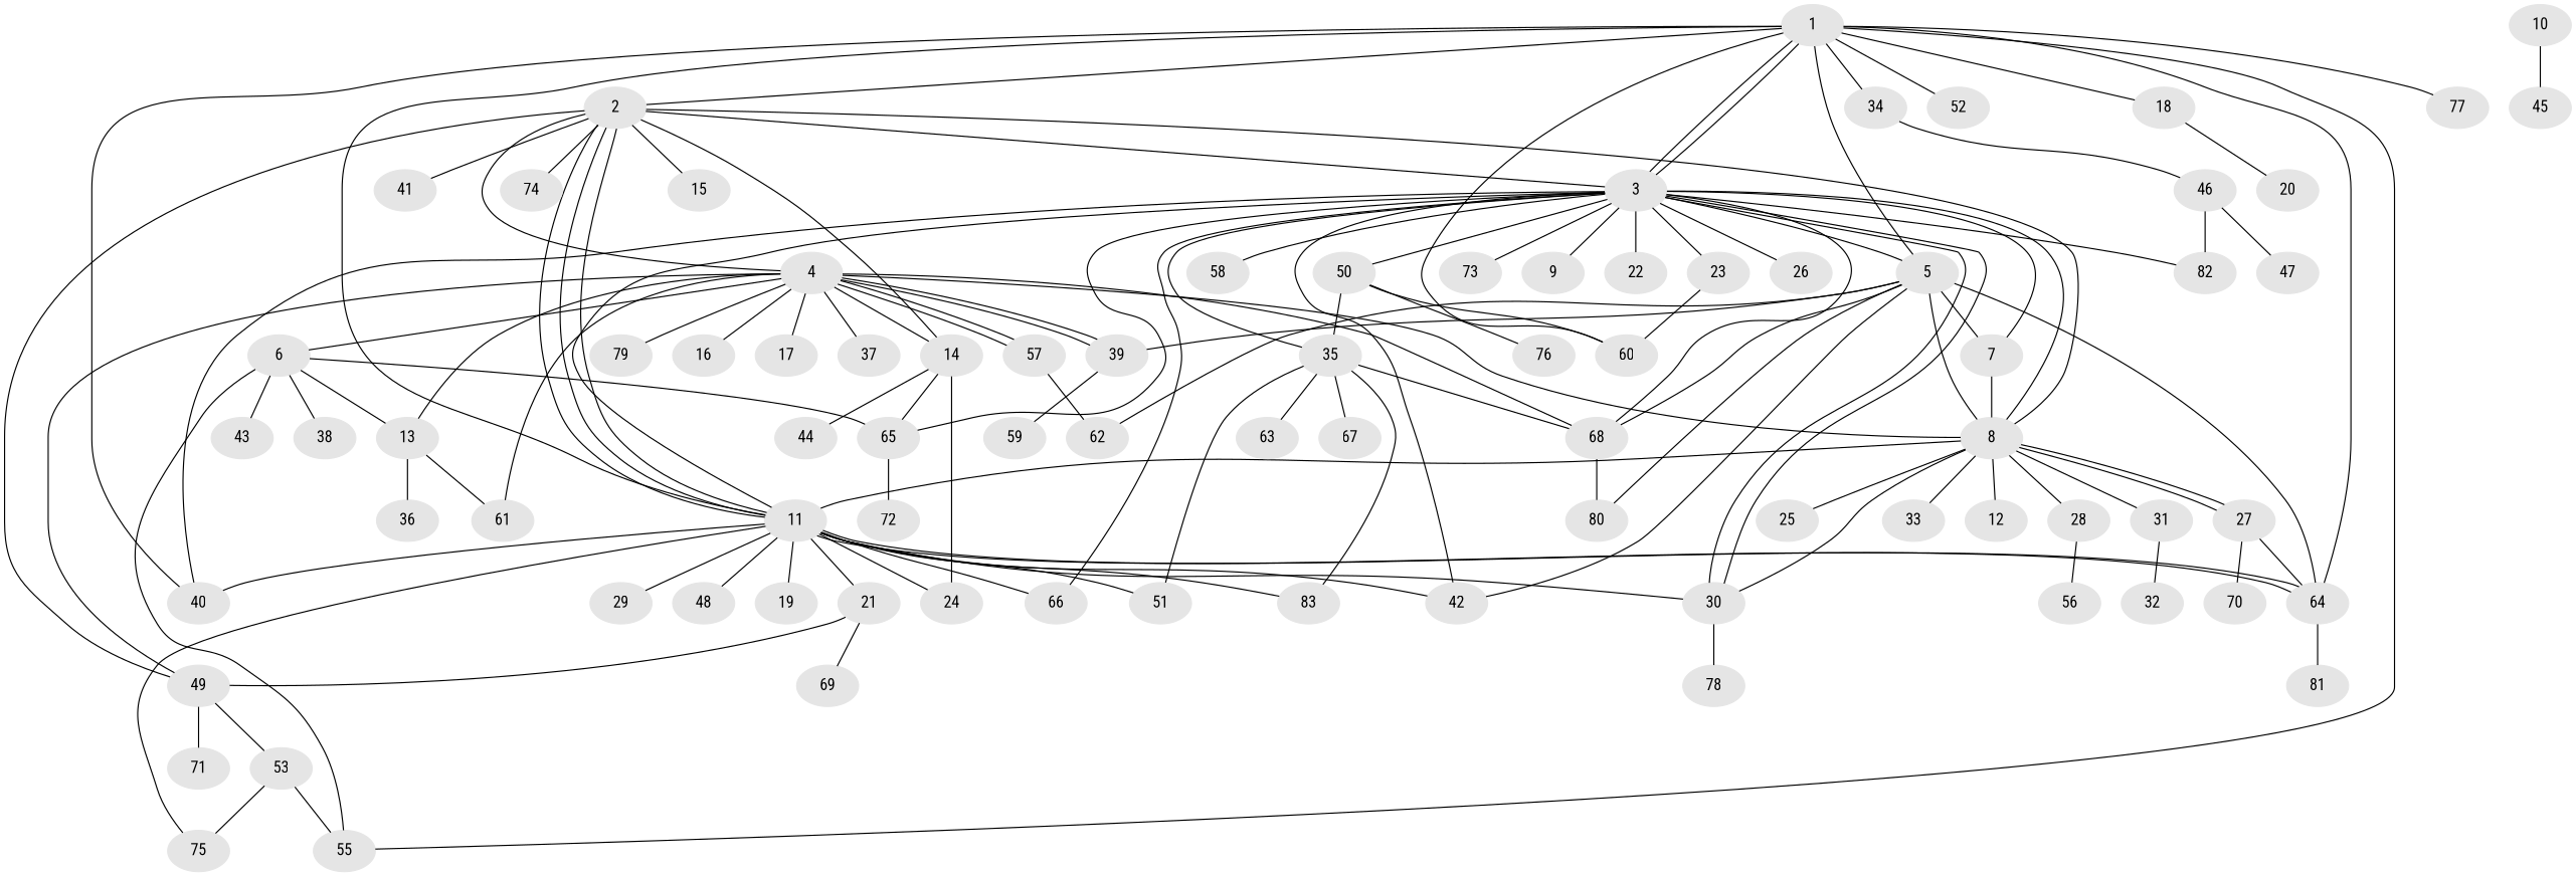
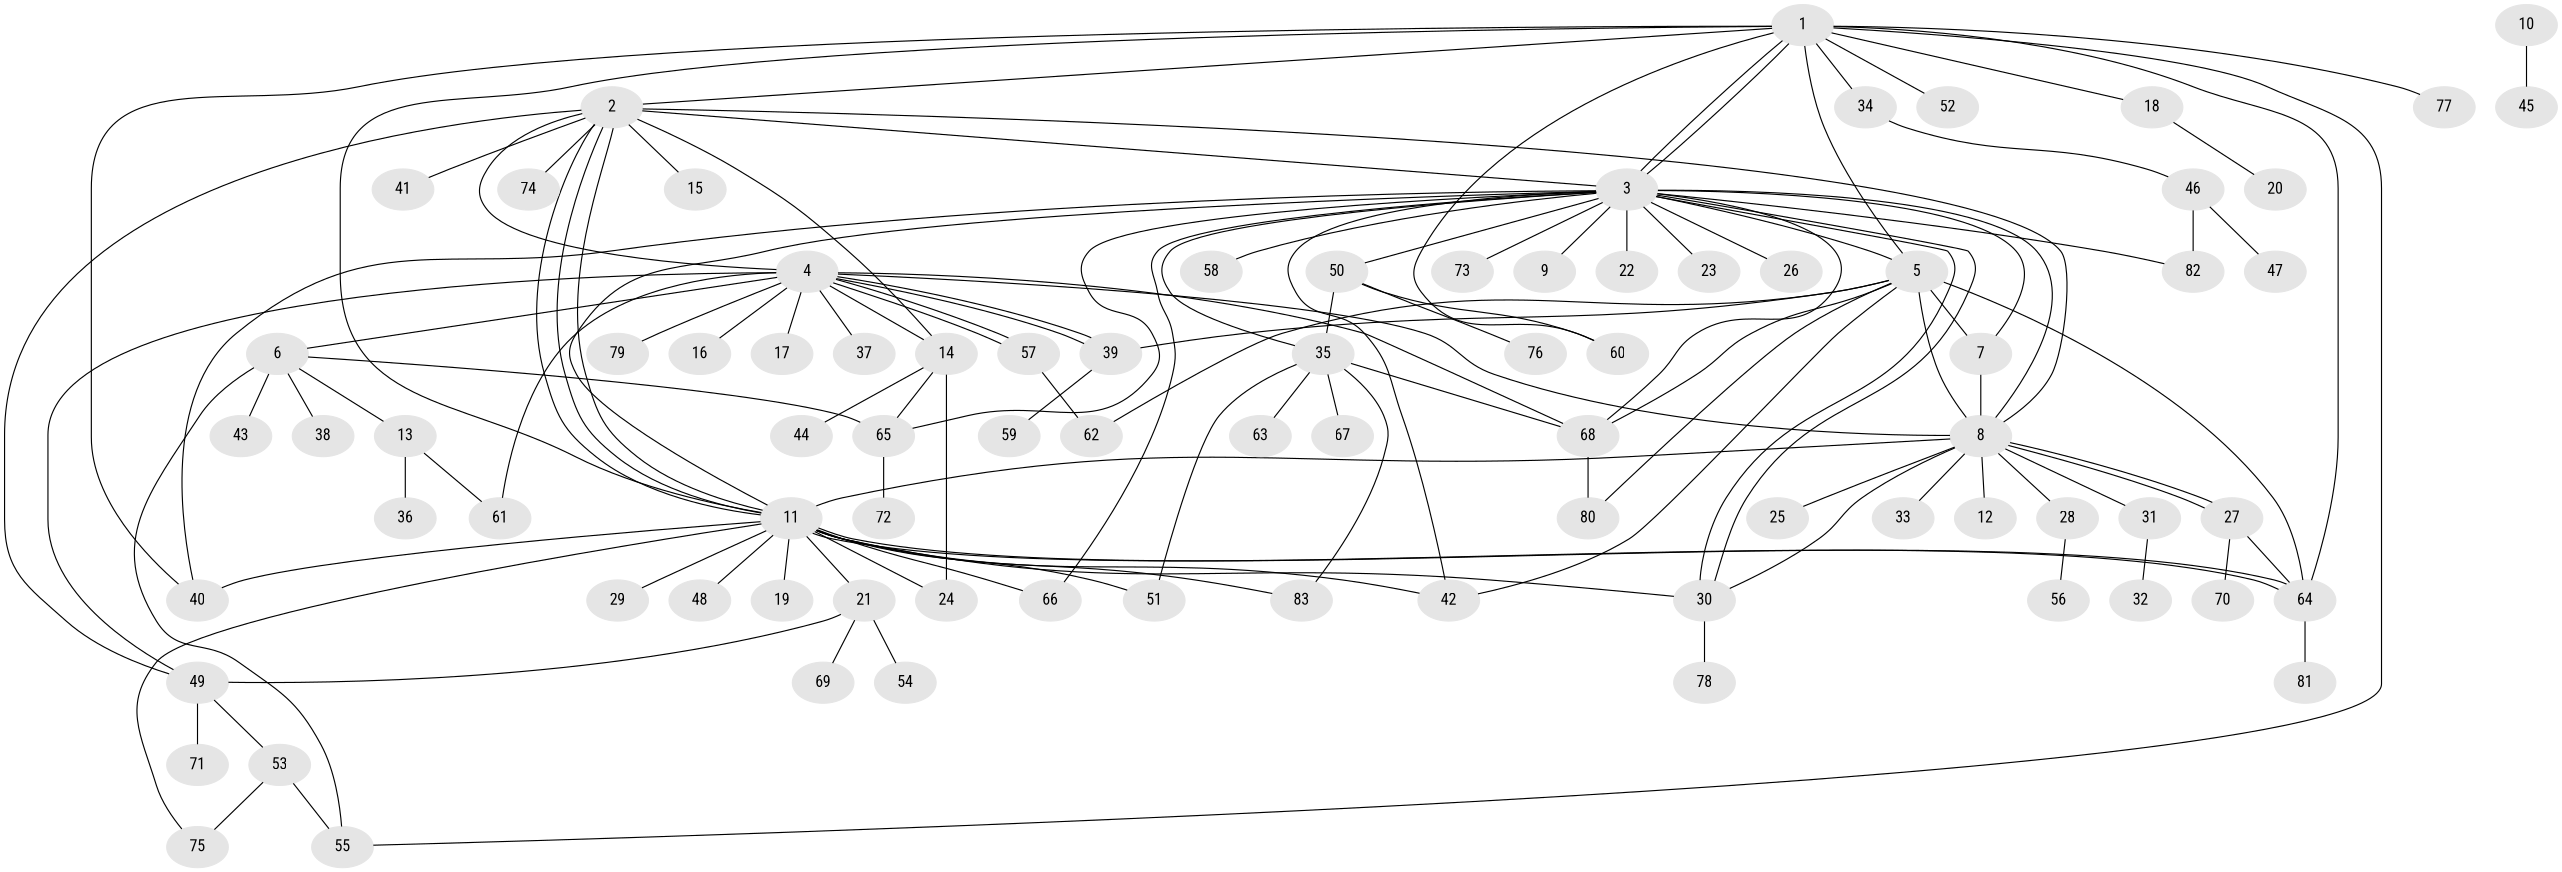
  graph {
    fontname="Roboto Condensed"
    node [color=gray90 fontname="Roboto Condensed" style=filled]
    edge [fontname="Roboto Condensed"]
    1
    2
    3
    5
    11
    18
    34
    40
    52
    55
    60
    64
    77
    4
    8
    14
    15
    41
    49
    74
    7
    9
    22
    23
    26
    30
    35
    42
    50
    58
    65
    66
    68
    73
    82
    6
    13
    16
    17
    37
    39
    57
    61
    79
    62
    80
    19
    21
    24
    29
    48
    51
    75
    83
    20
    46
    81
    12
    25
    27
    28
    31
    33
    10
    45
    44
    53
    71
    78
    63
    67
    76
    72
    38
    43
    36
    59
    70
    56
    32
+   54
    69
    47
    1 -- 2
    1 -- 3
    1 -- 3
    1 -- 5
    1 -- 11
    1 -- 18
    1 -- 34
    1 -- 40
    1 -- 52
    1 -- 55
    1 -- 60
    1 -- 64
    1 -- 77
    2 -- 3
    2 -- 11
    2 -- 11
    2 -- 11
    2 -- 4
    2 -- 8
    2 -- 14
    2 -- 15
    2 -- 41
    2 -- 49
    2 -- 74
    3 -- 5
    3 -- 11
    3 -- 40
    3 -- 8
    3 -- 7
    3 -- 9
    3 -- 22
    3 -- 23
    3 -- 26
    3 -- 30
    3 -- 30
    3 -- 35
    3 -- 42
    3 -- 50
    3 -- 58
    3 -- 65
    3 -- 66
    3 -- 68
    3 -- 73
    3 -- 82
    5 -- 64
    5 -- 8
    5 -- 7
    5 -- 42
    5 -- 68
    5 -- 39
    5 -- 62
    5 -- 80
    11 -- 40
    11 -- 64
    11 -- 64
    11 -- 30
    11 -- 42
    11 -- 66
    11 -- 19
    11 -- 21
    11 -- 24
    11 -- 29
    11 -- 48
    11 -- 51
    11 -- 75
    11 -- 83
    18 -- 20
    34 -- 46
    64 -- 81
    4 -- 8
    4 -- 14
    4 -- 49
    4 -- 68
    4 -- 6
-   4 -- 13
    4 -- 16
    4 -- 17
    4 -- 37
    4 -- 39
    4 -- 39
    4 -- 57
    4 -- 57
    4 -- 61
    4 -- 79
    8 -- 11
    8 -- 30
    8 -- 12
    8 -- 25
    8 -- 27
    8 -- 27
    8 -- 28
    8 -- 31
    8 -- 33
    14 -- 65
    14 -- 24
    14 -- 44
    49 -- 53
    49 -- 71
    7 -- 8
-   23 -- 60
    30 -- 78
    35 -- 68
    35 -- 51
    35 -- 83
    35 -- 63
    35 -- 67
    50 -- 60
    50 -- 35
    50 -- 76
    65 -- 72
    68 -- 80
    6 -- 55
    6 -- 65
    6 -- 13
    6 -- 38
    6 -- 43
    13 -- 61
    13 -- 36
    39 -- 59
    57 -- 62
    21 -- 49
+   21 -- 54
    21 -- 69
    46 -- 82
    46 -- 47
    27 -- 64
    27 -- 70
    28 -- 56
    31 -- 32
    10 -- 45
    53 -- 55
    53 -- 75
  }
